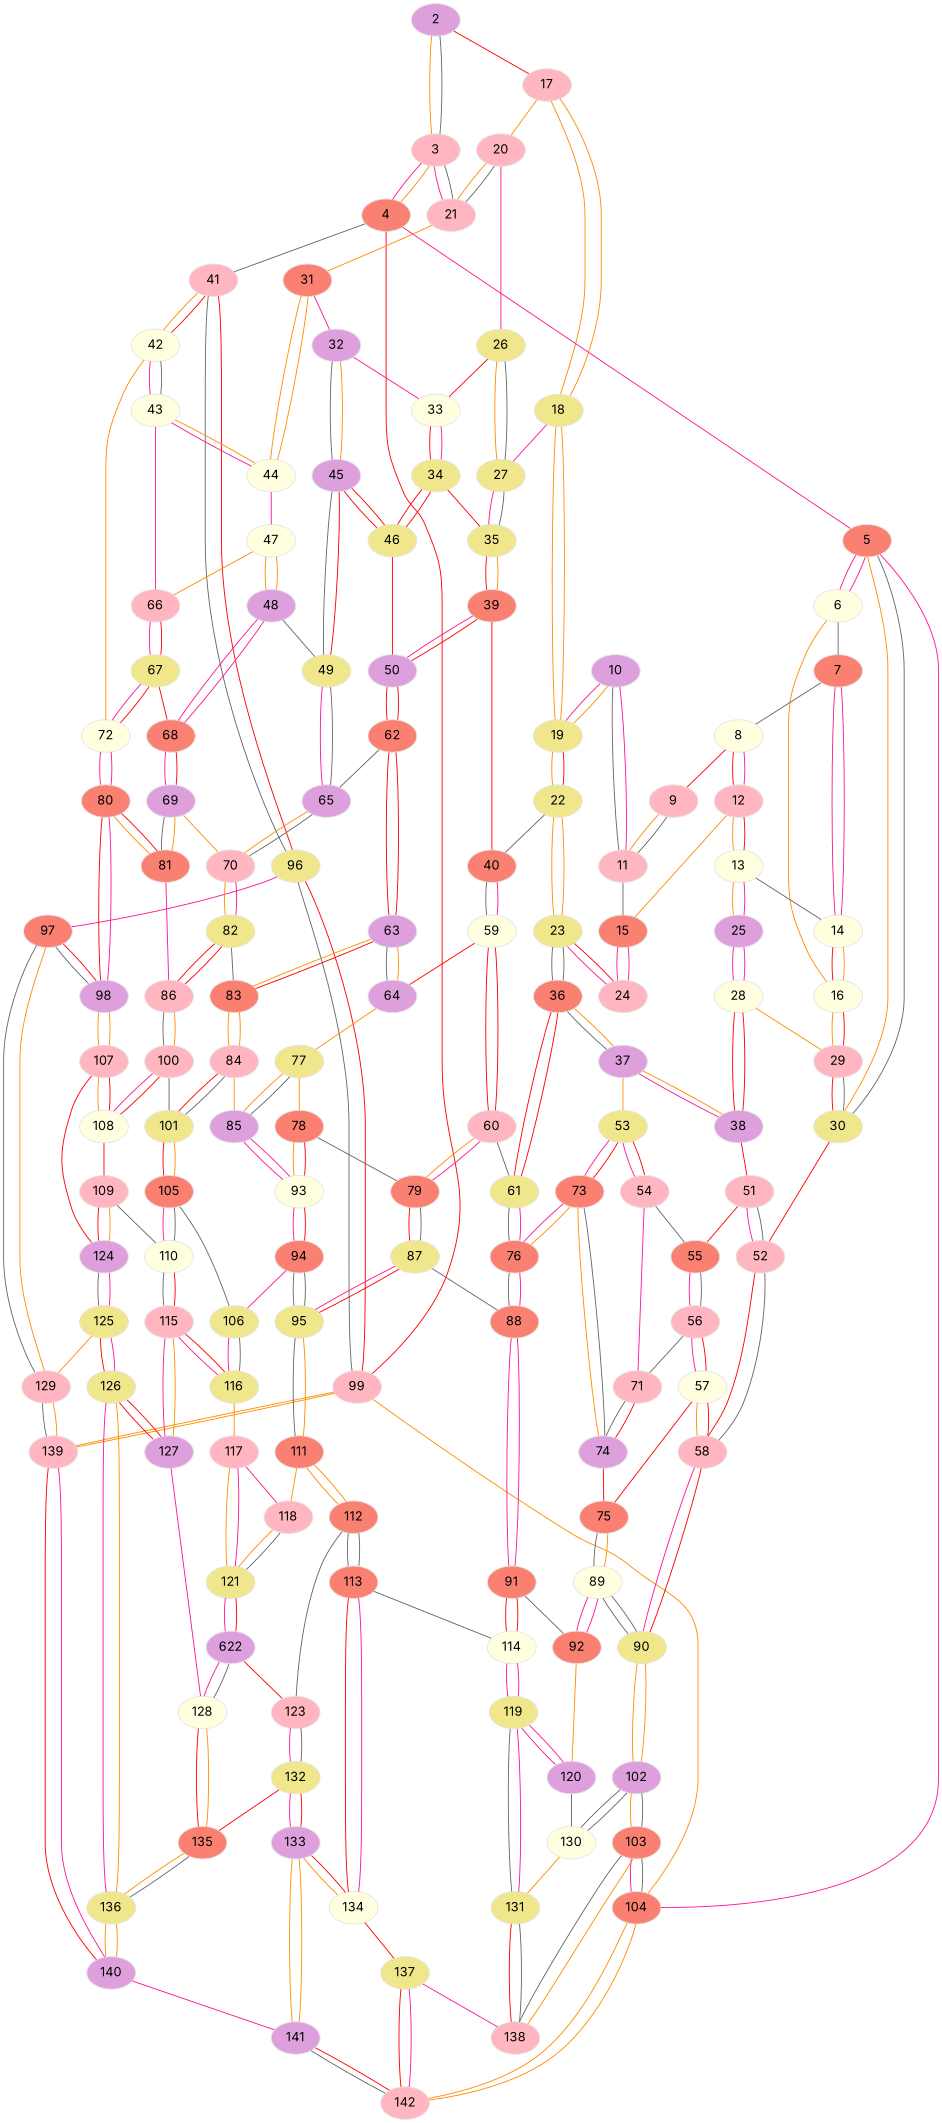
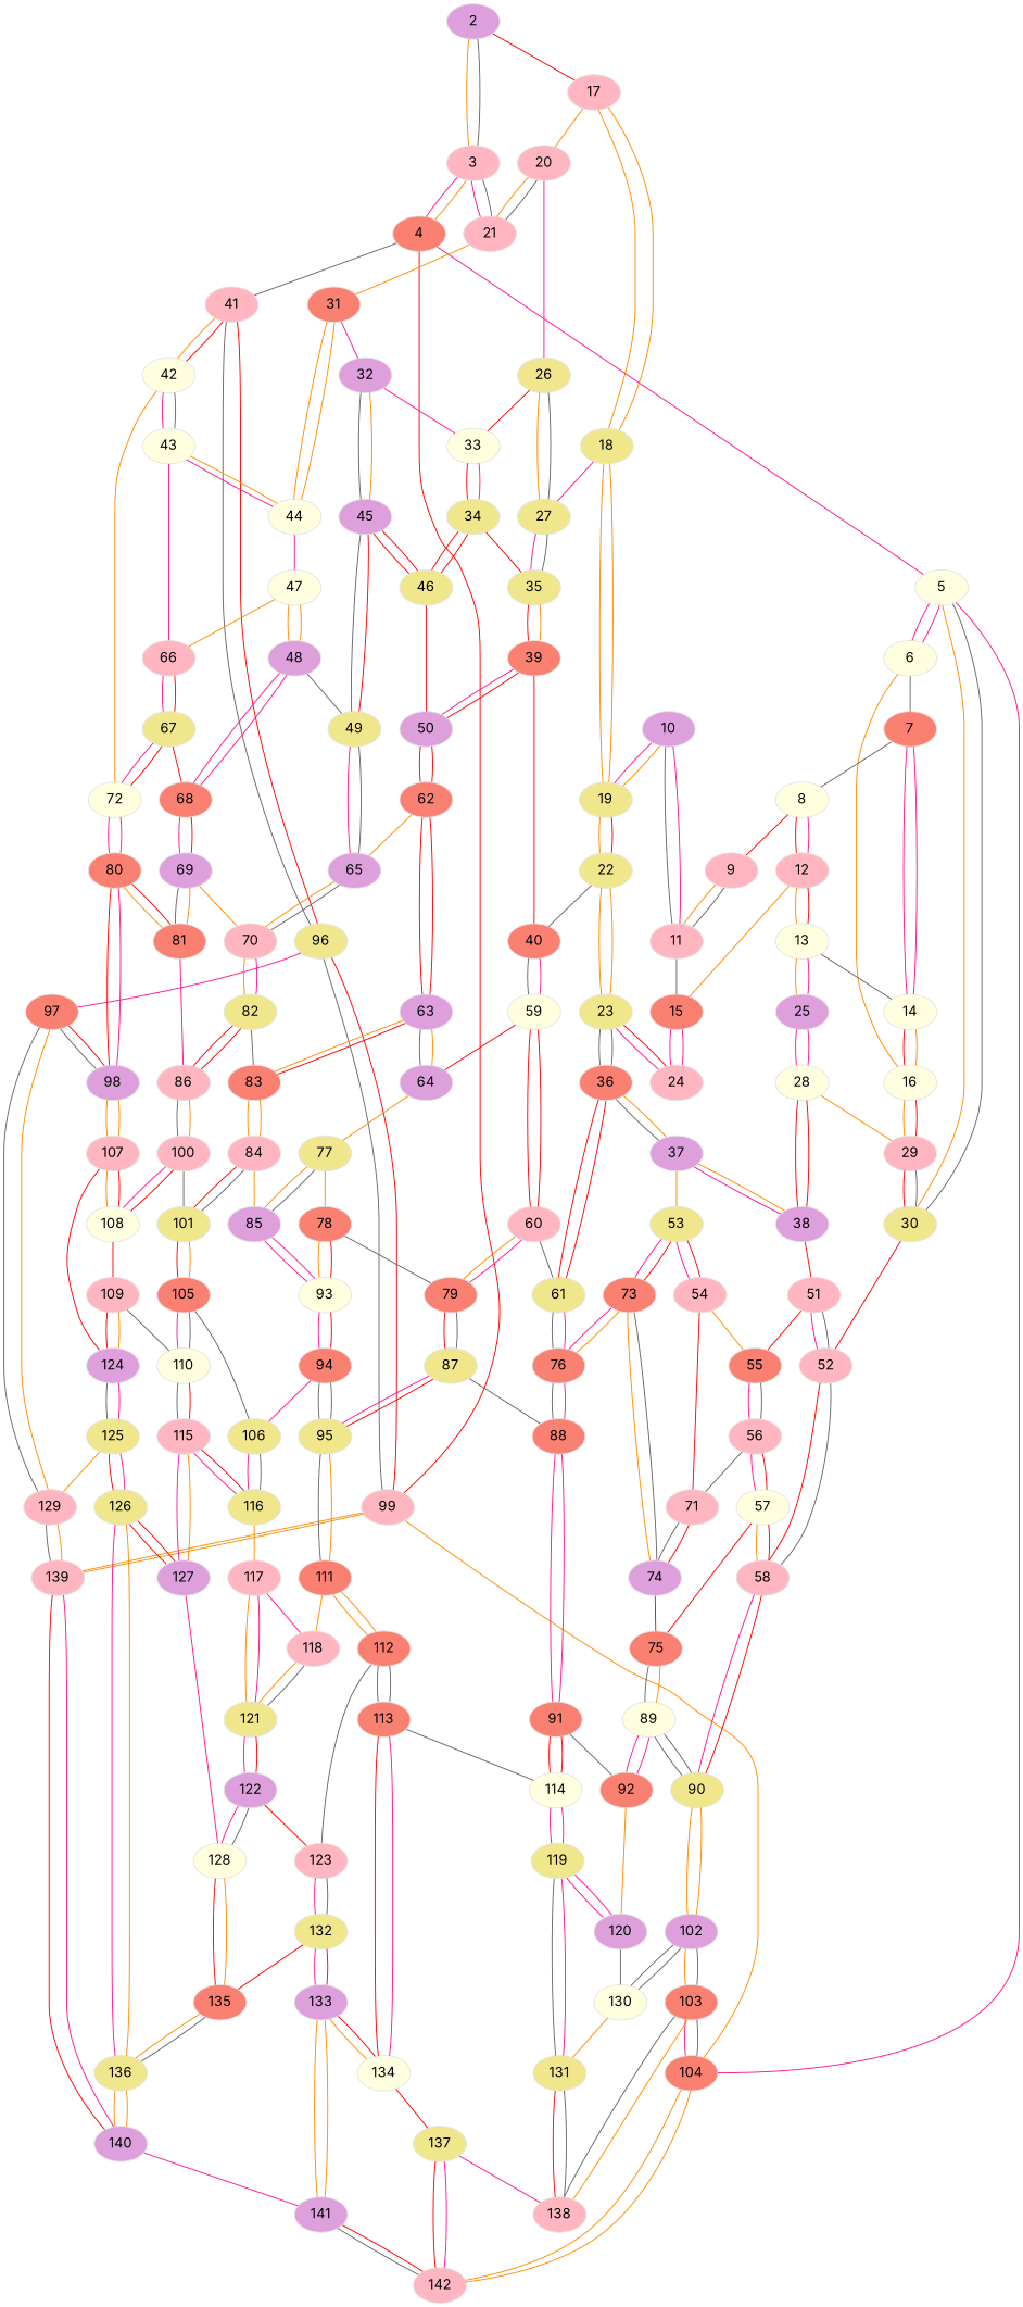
  graph {
    fontname=Inter
    node [color=gray90 fillcolor=lightpink fontname=Inter style=filled]
    edge [color=darkorange fontname=Inter]
    2 [fillcolor=plum]
    3
    17
    10 [fillcolor=plum]
    11
    19 [fillcolor=khaki]
    4 [fillcolor=salmon]
    21
    18 [fillcolor=khaki]
    20
-   5 [fillcolor=salmon]
+   5 [fillcolor=lightyellow]
    41
    99
    31 [fillcolor=salmon]
    6 [fillcolor=lightyellow]
    30 [fillcolor=khaki]
    104 [fillcolor=salmon]
    42 [fillcolor=lightyellow]
    96 [fillcolor=khaki]
    139
    7 [fillcolor=salmon]
    16 [fillcolor=lightyellow]
    52
    142
    8 [fillcolor=lightyellow]
    14 [fillcolor=lightyellow]
    29
    9
    12
    15 [fillcolor=salmon]
    13 [fillcolor=lightyellow]
    22 [fillcolor=khaki]
    24
    25 [fillcolor=plum]
    28 [fillcolor=lightyellow]
    27 [fillcolor=khaki]
    26 [fillcolor=khaki]
    35 [fillcolor=khaki]
    23 [fillcolor=khaki]
    40 [fillcolor=salmon]
    33 [fillcolor=lightyellow]
    32 [fillcolor=plum]
    44 [fillcolor=lightyellow]
    36 [fillcolor=salmon]
    59 [fillcolor=lightyellow]
    37 [fillcolor=plum]
    61 [fillcolor=khaki]
    38 [fillcolor=plum]
    34 [fillcolor=khaki]
    39 [fillcolor=salmon]
    51
    58
    45 [fillcolor=plum]
    47 [fillcolor=lightyellow]
    46 [fillcolor=khaki]
    49 [fillcolor=khaki]
    50 [fillcolor=plum]
    53 [fillcolor=khaki]
    76 [fillcolor=salmon]
    54
    73 [fillcolor=salmon]
    55 [fillcolor=salmon]
    62 [fillcolor=salmon]
    60
    64 [fillcolor=plum]
    43 [fillcolor=lightyellow]
    72 [fillcolor=lightyellow]
    97 [fillcolor=salmon]
    66
    80 [fillcolor=salmon]
    67 [fillcolor=khaki]
    48 [fillcolor=plum]
    65 [fillcolor=plum]
    68 [fillcolor=salmon]
    69 [fillcolor=plum]
    70
    63 [fillcolor=plum]
    56
    90 [fillcolor=khaki]
    71
    74 [fillcolor=plum]
    57 [fillcolor=lightyellow]
    75 [fillcolor=salmon]
    89 [fillcolor=lightyellow]
    102 [fillcolor=plum]
    79 [fillcolor=salmon]
    77 [fillcolor=khaki]
    87 [fillcolor=khaki]
    88 [fillcolor=salmon]
    83 [fillcolor=salmon]
    84
    78 [fillcolor=salmon]
    85 [fillcolor=plum]
    82 [fillcolor=khaki]
    81 [fillcolor=salmon]
    86
    98 [fillcolor=plum]
    92 [fillcolor=salmon]
    91 [fillcolor=salmon]
    93 [fillcolor=lightyellow]
    94 [fillcolor=salmon]
    95 [fillcolor=khaki]
    107
    100
    101 [fillcolor=khaki]
    105 [fillcolor=salmon]
    108 [fillcolor=lightyellow]
    111 [fillcolor=salmon]
    114 [fillcolor=lightyellow]
    120 [fillcolor=plum]
    103 [fillcolor=salmon]
    130 [fillcolor=lightyellow]
    119 [fillcolor=khaki]
    106 [fillcolor=khaki]
    116 [fillcolor=khaki]
    112 [fillcolor=salmon]
    118
    129
    124 [fillcolor=plum]
    140 [fillcolor=plum]
    109
    110 [fillcolor=lightyellow]
    138
    131 [fillcolor=khaki]
    115
    117
    125 [fillcolor=khaki]
    127 [fillcolor=plum]
    113 [fillcolor=salmon]
    123
    121 [fillcolor=khaki]
    134 [fillcolor=lightyellow]
    132 [fillcolor=khaki]
    137 [fillcolor=khaki]
    128 [fillcolor=lightyellow]
-   122 [fillcolor=plum label=622]
+   122 [fillcolor=plum]
    135 [fillcolor=salmon]
    133 [fillcolor=plum]
    126 [fillcolor=khaki]
    136 [fillcolor=khaki]
    141 [fillcolor=plum]
    2 -- 3
    2 -- 3 [color=gray40]
    2 -- 17 [color=red]
    3 -- 4 [color=deeppink]
    3 -- 4
    3 -- 21 [color=deeppink]
    3 -- 21 [color=gray40]
    17 -- 18
    17 -- 18
    17 -- 20
    10 -- 11 [color=gray40]
    10 -- 11 [color=deeppink]
    10 -- 19 [color=deeppink]
    10 -- 19
    11 -- 15 [color=gray40]
    19 -- 22
    19 -- 22 [color=red]
    4 -- 5 [color=deeppink]
    4 -- 41 [color=gray40]
    4 -- 99 [color=red]
    21 -- 31
    18 -- 19
    18 -- 19
    18 -- 27 [color=deeppink]
    20 -- 21
    20 -- 21 [color=gray40]
    20 -- 26 [color=deeppink]
    5 -- 6 [color=deeppink]
    5 -- 6 [color=deeppink]
    5 -- 30
    5 -- 30 [color=gray40]
    5 -- 104 [color=deeppink]
    41 -- 42
    41 -- 42 [color=red]
    41 -- 96 [color=gray40]
    41 -- 96 [color=red]
    99 -- 104
    99 -- 139
    99 -- 139
    31 -- 32 [color=deeppink]
    31 -- 44
    31 -- 44
    6 -- 7 [color=gray40]
    6 -- 16
    30 -- 52 [color=red]
    104 -- 142
    104 -- 142
    42 -- 43 [color=deeppink]
    42 -- 43 [color=gray40]
    42 -- 72
    96 -- 99 [color=gray40]
    96 -- 99 [color=red]
    96 -- 97 [color=deeppink]
    139 -- 140 [color=red]
    139 -- 140 [color=deeppink]
    7 -- 8 [color=gray40]
    7 -- 14 [color=deeppink]
    7 -- 14 [color=deeppink]
    16 -- 29
    16 -- 29 [color=red]
    52 -- 58 [color=red]
    52 -- 58 [color=gray40]
    8 -- 9 [color=red]
    8 -- 12 [color=red]
    8 -- 12 [color=deeppink]
    14 -- 16 [color=red]
    14 -- 16
    29 -- 30 [color=red]
    29 -- 30 [color=gray40]
    9 -- 11
    9 -- 11 [color=gray40]
    12 -- 15
    12 -- 13
    12 -- 13 [color=red]
    15 -- 24 [color=deeppink]
    15 -- 24 [color=deeppink]
    13 -- 14 [color=gray40]
    13 -- 25
    13 -- 25 [color=deeppink]
    22 -- 23
    22 -- 23
    22 -- 40 [color=gray40]
    25 -- 28 [color=deeppink]
    25 -- 28 [color=deeppink]
    28 -- 29
    28 -- 38 [color=red]
    28 -- 38 [color=red]
    27 -- 35 [color=deeppink]
    27 -- 35 [color=gray40]
    26 -- 27
    26 -- 27 [color=gray40]
    26 -- 33 [color=red]
    35 -- 39 [color=red]
    35 -- 39
    23 -- 24 [color=deeppink]
    23 -- 24 [color=red]
    23 -- 36 [color=gray40]
    23 -- 36 [color=gray40]
    40 -- 59 [color=gray40]
    40 -- 59 [color=deeppink]
    33 -- 34 [color=red]
    33 -- 34 [color=deeppink]
    32 -- 33 [color=deeppink]
    32 -- 45 [color=gray40]
    32 -- 45
    44 -- 47 [color=deeppink]
    36 -- 37 [color=gray40]
    36 -- 37
    36 -- 61 [color=red]
    36 -- 61 [color=red]
    59 -- 60 [color=red]
    59 -- 60 [color=red]
    59 -- 64 [color=red]
    37 -- 38 [color=deeppink]
    37 -- 38
    37 -- 53
    61 -- 76 [color=gray40]
    61 -- 76 [color=deeppink]
    38 -- 51 [color=red]
    34 -- 35 [color=red]
    34 -- 46 [color=red]
    34 -- 46 [color=red]
    39 -- 40 [color=red]
    39 -- 50 [color=deeppink]
    39 -- 50 [color=red]
    51 -- 52 [color=deeppink]
    51 -- 52 [color=gray40]
    51 -- 55 [color=red]
    58 -- 90 [color=deeppink]
    58 -- 90 [color=red]
    45 -- 46 [color=red]
    45 -- 46 [color=red]
    45 -- 49 [color=gray40]
    45 -- 49 [color=red]
    47 -- 66
    47 -- 48
    47 -- 48
    46 -- 50 [color=red]
    49 -- 65 [color=deeppink]
    49 -- 65 [color=gray40]
    50 -- 62 [color=red]
    50 -- 62 [color=red]
    53 -- 54 [color=deeppink]
    53 -- 54 [color=red]
    53 -- 73 [color=deeppink]
    53 -- 73 [color=red]
    76 -- 88 [color=gray40]
    76 -- 88 [color=deeppink]
-   54 -- 55 [color=gray40]
-   54 -- 71 [color=deeppink]
+   54 -- 55
+   54 -- 71 [color=red]
    73 -- 76 [color=deeppink]
    73 -- 76
    73 -- 74
    73 -- 74 [color=gray40]
    55 -- 56 [color=deeppink]
    55 -- 56 [color=gray40]
-   62 -- 65 [color=gray40]
+   62 -- 65
    62 -- 63 [color=red]
    62 -- 63 [color=red]
    60 -- 61 [color=gray40]
    60 -- 79
    60 -- 79 [color=deeppink]
    64 -- 77
    43 -- 44 [color=deeppink]
    43 -- 44
    43 -- 66 [color=deeppink]
    72 -- 80 [color=deeppink]
    72 -- 80 [color=deeppink]
    97 -- 98 [color=gray40]
    97 -- 98 [color=red]
    97 -- 129 [color=gray40]
    97 -- 129
    66 -- 67 [color=deeppink]
    66 -- 67 [color=red]
    80 -- 81
    80 -- 81 [color=red]
    80 -- 98 [color=red]
    80 -- 98 [color=deeppink]
    67 -- 72 [color=deeppink]
    67 -- 72 [color=red]
    67 -- 68 [color=red]
    48 -- 49 [color=gray40]
    48 -- 68 [color=deeppink]
    48 -- 68 [color=deeppink]
    65 -- 70
    65 -- 70 [color=gray40]
    68 -- 69 [color=deeppink]
    68 -- 69 [color=red]
    69 -- 70
    69 -- 81 [color=gray40]
    69 -- 81
    70 -- 82
    70 -- 82 [color=deeppink]
    63 -- 64 [color=gray40]
    63 -- 64
    63 -- 83
    63 -- 83 [color=red]
    56 -- 71 [color=gray40]
    56 -- 57 [color=deeppink]
    56 -- 57 [color=red]
    90 -- 102
    90 -- 102
    71 -- 74 [color=gray40]
    71 -- 74 [color=red]
    74 -- 75 [color=red]
    57 -- 58
    57 -- 58 [color=red]
    57 -- 75 [color=red]
    75 -- 89 [color=gray40]
    75 -- 89
    89 -- 90 [color=gray40]
    89 -- 90 [color=gray40]
    89 -- 92 [color=deeppink]
    89 -- 92 [color=deeppink]
    102 -- 103
    102 -- 103 [color=gray40]
    102 -- 130 [color=gray40]
    102 -- 130 [color=gray40]
    79 -- 87 [color=red]
    79 -- 87 [color=gray40]
    77 -- 78
    77 -- 85
    77 -- 85 [color=gray40]
    87 -- 88 [color=gray40]
    87 -- 95 [color=deeppink]
    87 -- 95 [color=red]
    88 -- 91 [color=deeppink]
    88 -- 91 [color=deeppink]
    83 -- 84
    83 -- 84
    84 -- 85
    84 -- 101 [color=red]
    84 -- 101 [color=gray40]
    78 -- 79 [color=gray40]
    78 -- 93
    78 -- 93 [color=red]
    85 -- 93 [color=deeppink]
    85 -- 93 [color=deeppink]
    82 -- 83 [color=gray40]
    82 -- 86 [color=red]
    82 -- 86 [color=red]
    81 -- 86 [color=deeppink]
    86 -- 100 [color=gray40]
    86 -- 100
    98 -- 107
    98 -- 107
    92 -- 120
    91 -- 92 [color=gray40]
    91 -- 114 [color=red]
    91 -- 114 [color=red]
    93 -- 94 [color=deeppink]
    93 -- 94 [color=red]
    94 -- 95 [color=gray40]
    94 -- 95 [color=gray40]
    94 -- 106 [color=deeppink]
    95 -- 111 [color=gray40]
    95 -- 111
    107 -- 108
    107 -- 108 [color=red]
    107 -- 124 [color=red]
    100 -- 101 [color=gray40]
    100 -- 108 [color=deeppink]
    100 -- 108 [color=red]
    101 -- 105 [color=red]
    101 -- 105
    105 -- 106 [color=gray40]
    105 -- 110 [color=deeppink]
    105 -- 110 [color=gray40]
    108 -- 109 [color=red]
    111 -- 112
    111 -- 112
    111 -- 118
    114 -- 119 [color=deeppink]
    114 -- 119 [color=deeppink]
    120 -- 130 [color=gray40]
    103 -- 104 [color=deeppink]
    103 -- 104 [color=gray40]
    103 -- 138 [color=gray40]
    103 -- 138
    130 -- 131
    119 -- 120 [color=deeppink]
    119 -- 120 [color=deeppink]
    119 -- 131 [color=gray40]
    119 -- 131 [color=deeppink]
    106 -- 116 [color=deeppink]
    106 -- 116 [color=gray40]
    116 -- 117
    112 -- 113 [color=gray40]
    112 -- 113 [color=gray40]
    112 -- 123 [color=gray40]
    118 -- 121
    118 -- 121 [color=gray40]
    129 -- 139 [color=gray40]
    129 -- 139
    124 -- 125 [color=gray40]
    124 -- 125 [color=deeppink]
    140 -- 141 [color=deeppink]
    109 -- 124 [color=red]
    109 -- 124
    109 -- 110 [color=gray40]
    110 -- 115 [color=gray40]
    110 -- 115 [color=red]
    131 -- 138 [color=red]
    131 -- 138 [color=gray40]
    115 -- 116 [color=deeppink]
    115 -- 116 [color=red]
    115 -- 127 [color=deeppink]
    115 -- 127
    117 -- 118 [color=deeppink]
    117 -- 121
    117 -- 121 [color=deeppink]
    125 -- 129
    125 -- 126 [color=red]
    125 -- 126 [color=deeppink]
    127 -- 128 [color=deeppink]
    113 -- 114 [color=gray40]
    113 -- 134 [color=red]
    113 -- 134 [color=deeppink]
    123 -- 132 [color=deeppink]
    123 -- 132 [color=gray40]
    121 -- 122 [color=deeppink]
    121 -- 122 [color=red]
    134 -- 137 [color=red]
    132 -- 135 [color=red]
    132 -- 133 [color=deeppink]
    132 -- 133 [color=red]
    137 -- 142 [color=red]
    137 -- 142 [color=deeppink]
    137 -- 138 [color=deeppink]
    128 -- 135 [color=red]
    128 -- 135
    122 -- 123 [color=red]
    122 -- 128 [color=deeppink]
    122 -- 128 [color=gray40]
    135 -- 136
    135 -- 136 [color=gray40]
    133 -- 134
    133 -- 134 [color=red]
    133 -- 141
    133 -- 141
    126 -- 127 [color=red]
    126 -- 127 [color=red]
    126 -- 136 [color=deeppink]
    126 -- 136
    136 -- 140
    136 -- 140
    141 -- 142 [color=gray40]
    141 -- 142 [color=red]
  }
